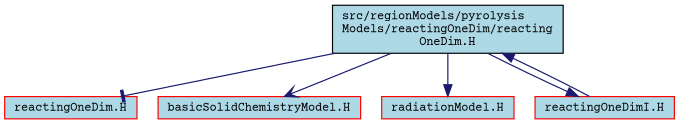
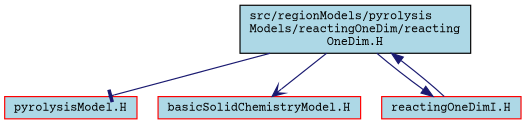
  digraph {
    fontname="Courier Prime"
    node [color=red fillcolor=lightblue fontname="Courier Prime" fontsize=10 shape=record style=filled]
    edge [arrowhead=normal color=midnightblue fontname="Courier Prime" fontsize=10 labelfontname=Helvetica labelfontsize=10 style=solid]
    n1 [color=black fontcolor=black height=0.2 label="src/regionModels/pyrolysis\lModels/reactingOneDim/reacting\lOneDim.H" width=0.4]
-   n2 [height=0.2 label="reactingOneDim.H" width=0.4]
+   n2 [height=0.2 label="pyrolysisModel.H" width=0.4]
    n3 [height=0.2 label="basicSolidChemistryModel.H" width=0.4]
-   n4 [height=0.2 label="radiationModel.H" width=0.4]
    n5 [height=0.2 label="reactingOneDimI.H" width=0.4]
    n1 -> n2 [arrowhead=tee]
    n1 -> n3 [arrowhead=vee]
-   n1 -> n4
    n1 -> n5
    n5 -> n1
  }
